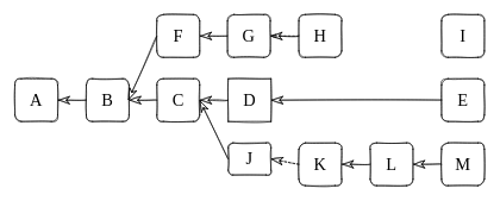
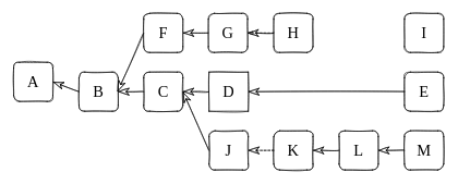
  <mxCell id="0" />
  <mxCell id="1" parent="0" />
- <mxCell id="2" value="&lt;font data-font-src=&quot;https://fonts.googleapis.com/css?family=Gloria+Hallelujah&quot; style=&quot;font-size: 24px;&quot; face=&quot;Gloria Hallelujah&quot;&gt;A&lt;/font&gt;" style="rounded=1;whiteSpace=wrap;html=1;sketch=1;hachureGap=4;fontFamily=Architects Daughter;fontSource=https%3A%2F%2Ffonts.googleapis.com%2Fcss%3Ffamily%3DArchitects%2BDaughter;fontSize=20;fillColor=none;fillStyle=hachure;" vertex="1" parent="1"><mxGeometry x="20" y="110" width="60" height="60" as="geometry" /></mxCell>
+ <mxCell id="2" value="&lt;font data-font-src=&quot;https://fonts.googleapis.com/css?family=Gloria+Hallelujah&quot; style=&quot;font-size: 24px;&quot; face=&quot;Gloria Hallelujah&quot;&gt;A&lt;/font&gt;" style="rounded=1;whiteSpace=wrap;html=1;sketch=1;hachureGap=4;fontFamily=Architects Daughter;fontSource=https%3A%2F%2Ffonts.googleapis.com%2Fcss%3Ffamily%3DArchitects%2BDaughter;fontSize=20;fillColor=none;fillStyle=hachure;" vertex="1" parent="1"><mxGeometry x="20" y="95" width="60" height="60" as="geometry" /></mxCell>
  <mxCell id="3" value="&lt;font style=&quot;font-size: 24px;&quot; data-font-src=&quot;https://fonts.googleapis.com/css?family=Gloria+Hallelujah&quot; face=&quot;Gloria Hallelujah&quot;&gt;B&lt;/font&gt;" style="rounded=1;whiteSpace=wrap;html=1;sketch=1;hachureGap=4;fontFamily=Architects Daughter;fontSource=https%3A%2F%2Ffonts.googleapis.com%2Fcss%3Ffamily%3DArchitects%2BDaughter;fontSize=20;fillColor=none;fillStyle=hachure;" vertex="1" parent="1"><mxGeometry x="120" y="110" width="60" height="60" as="geometry" /></mxCell>
  <mxCell id="4" value="" style="endArrow=classicThin;html=1;sketch=1;hachureGap=2;fontFamily=Gloria Hallelujah;fontSource=https%3A%2F%2Ffonts.googleapis.com%2Fcss%3Ffamily%3DGloria%2BHallelujah;fontSize=16;startSize=14;endSize=14;sourcePerimeterSpacing=8;targetPerimeterSpacing=8;entryX=1;entryY=0.5;entryDx=0;entryDy=0;endFill=0;strokeColor=default;metaEdit=0;disableMultiStroke=0;startFill=1;exitX=0;exitY=0.5;exitDx=0;exitDy=0;rounded=0;" edge="1" parent="1" source="3" target="2"><mxGeometry width="50" height="50" relative="1" as="geometry"><mxPoint x="-14" y="150" as="sourcePoint" /><mxPoint x="-50" y="150" as="targetPoint" /></mxGeometry></mxCell>
  <mxCell id="5" value="&lt;font style=&quot;font-size: 24px;&quot; data-font-src=&quot;https://fonts.googleapis.com/css?family=Gloria+Hallelujah&quot; face=&quot;Gloria Hallelujah&quot;&gt;C&lt;/font&gt;" style="rounded=1;whiteSpace=wrap;html=1;sketch=1;hachureGap=4;fontFamily=Architects Daughter;fontSource=https%3A%2F%2Ffonts.googleapis.com%2Fcss%3Ffamily%3DArchitects%2BDaughter;fontSize=20;fillColor=none;fillStyle=hachure;" vertex="1" parent="1"><mxGeometry x="219" y="110" width="60" height="60" as="geometry" /></mxCell>
  <mxCell id="6" value="&lt;font style=&quot;font-size: 24px;&quot; data-font-src=&quot;https://fonts.googleapis.com/css?family=Gloria+Hallelujah&quot; face=&quot;Gloria Hallelujah&quot;&gt;E&lt;/font&gt;" style="rounded=1;whiteSpace=wrap;html=1;sketch=1;hachureGap=4;fontFamily=Architects Daughter;fontSource=https%3A%2F%2Ffonts.googleapis.com%2Fcss%3Ffamily%3DArchitects%2BDaughter;fontSize=20;fillColor=none;fillStyle=hachure;" vertex="1" parent="1"><mxGeometry x="618" y="110" width="60" height="60" as="geometry" /></mxCell>
  <mxCell id="7" value="" style="endArrow=classicThin;html=1;sketch=1;hachureGap=2;fontFamily=Gloria Hallelujah;fontSource=https%3A%2F%2Ffonts.googleapis.com%2Fcss%3Ffamily%3DGloria%2BHallelujah;fontSize=16;startSize=14;endSize=14;sourcePerimeterSpacing=8;targetPerimeterSpacing=8;entryX=1;entryY=0.5;entryDx=0;entryDy=0;endFill=0;curved=1;strokeColor=default;metaEdit=0;disableMultiStroke=0;startFill=1;exitX=0;exitY=0.5;exitDx=0;exitDy=0;" edge="1" parent="1" source="5" target="3"><mxGeometry width="50" height="50" relative="1" as="geometry"><mxPoint x="130" y="150" as="sourcePoint" /><mxPoint x="90" y="150" as="targetPoint" /></mxGeometry></mxCell>
  <mxCell id="8" value="" style="endArrow=classicThin;html=1;sketch=1;hachureGap=2;fontFamily=Gloria Hallelujah;fontSource=https%3A%2F%2Ffonts.googleapis.com%2Fcss%3Ffamily%3DGloria%2BHallelujah;fontSize=16;startSize=14;endSize=14;sourcePerimeterSpacing=8;targetPerimeterSpacing=8;endFill=0;curved=1;strokeColor=default;metaEdit=0;disableMultiStroke=0;startFill=1;exitX=0;exitY=0.5;exitDx=0;exitDy=0;entryX=1;entryY=0.5;entryDx=0;entryDy=0;" edge="1" parent="1" source="6" target="9"><mxGeometry width="50" height="50" relative="1" as="geometry"><mxPoint x="140" y="160" as="sourcePoint" /><mxPoint x="189" y="230" as="targetPoint" /></mxGeometry></mxCell>
  <mxCell id="9" value="&lt;font style=&quot;font-size: 24px;&quot; data-font-src=&quot;https://fonts.googleapis.com/css?family=Gloria+Hallelujah&quot; face=&quot;Gloria Hallelujah&quot;&gt;D&lt;/font&gt;" style="whiteSpace=wrap;html=1;sketch=1;hachureGap=4;fontFamily=Architects Daughter;fontSource=https%3A%2F%2Ffonts.googleapis.com%2Fcss%3Ffamily%3DArchitects%2BDaughter;fontSize=20;fillColor=none;fillStyle=hachure;rounded=0;" vertex="1" parent="1"><mxGeometry x="319" y="110" width="60" height="60" as="geometry" /></mxCell>
  <mxCell id="10" value="" style="endArrow=classicThin;html=1;sketch=1;hachureGap=2;fontFamily=Gloria Hallelujah;fontSource=https%3A%2F%2Ffonts.googleapis.com%2Fcss%3Ffamily%3DGloria%2BHallelujah;fontSize=16;startSize=14;endSize=14;sourcePerimeterSpacing=8;targetPerimeterSpacing=8;entryX=1;entryY=0.5;entryDx=0;entryDy=0;endFill=0;curved=1;strokeColor=default;metaEdit=0;disableMultiStroke=0;startFill=1;exitX=0;exitY=0.5;exitDx=0;exitDy=0;" edge="1" parent="1" source="9" target="5"><mxGeometry width="50" height="50" relative="1" as="geometry"><mxPoint x="329" y="180" as="sourcePoint" /><mxPoint x="190" y="150" as="targetPoint" /></mxGeometry></mxCell>
- <mxCell id="11" value="J" style="rounded=1;whiteSpace=wrap;html=1;sketch=1;hachureGap=4;fontFamily=Gloria Hallelujah;fontSource=https%3A%2F%2Ffonts.googleapis.com%2Fcss%3Ffamily%3DGloria%2BHallelujah;fontSize=24;fillColor=none;fillStyle=hachure;" vertex="1" parent="1"><mxGeometry x="319" y="200" width="60" height="45" as="geometry" /></mxCell>
+ <mxCell id="11" value="J" style="rounded=1;whiteSpace=wrap;html=1;sketch=1;hachureGap=4;fontFamily=Gloria Hallelujah;fontSource=https%3A%2F%2Ffonts.googleapis.com%2Fcss%3Ffamily%3DGloria%2BHallelujah;fontSize=24;fillColor=none;fillStyle=hachure;" vertex="1" parent="1"><mxGeometry x="319" y="200" width="60" height="60" as="geometry" /></mxCell>
  <mxCell id="12" value="K" style="rounded=1;whiteSpace=wrap;html=1;sketch=1;hachureGap=4;fontFamily=Gloria Hallelujah;fontSource=https%3A%2F%2Ffonts.googleapis.com%2Fcss%3Ffamily%3DGloria%2BHallelujah;fontSize=24;fillColor=none;fillStyle=hachure;" vertex="1" parent="1"><mxGeometry x="418" y="200" width="60" height="60" as="geometry" /></mxCell>
  <mxCell id="13" value="M" style="rounded=1;whiteSpace=wrap;html=1;sketch=1;hachureGap=4;fontFamily=Gloria Hallelujah;fontSource=https%3A%2F%2Ffonts.googleapis.com%2Fcss%3Ffamily%3DGloria%2BHallelujah;fontSize=24;fillColor=none;fillStyle=hachure;" vertex="1" parent="1"><mxGeometry x="618" y="200" width="60" height="60" as="geometry" /></mxCell>
  <mxCell id="14" value="" style="endArrow=classicThin;html=1;sketch=1;hachureGap=2;fontFamily=Gloria Hallelujah;fontSource=https%3A%2F%2Ffonts.googleapis.com%2Fcss%3Ffamily%3DGloria%2BHallelujah;fontSize=16;startSize=14;endSize=14;sourcePerimeterSpacing=8;targetPerimeterSpacing=8;entryX=1;entryY=0.5;entryDx=0;entryDy=0;endFill=0;curved=1;strokeColor=default;metaEdit=0;disableMultiStroke=0;startFill=1;exitX=0;exitY=0.5;exitDx=0;exitDy=0;dashed=1;" edge="1" parent="1" source="12" target="11"><mxGeometry width="50" height="50" relative="1" as="geometry"><mxPoint x="329" y="240" as="sourcePoint" /><mxPoint x="289" y="240" as="targetPoint" /></mxGeometry></mxCell>
  <mxCell id="15" value="" style="endArrow=classicThin;html=1;sketch=1;hachureGap=2;fontFamily=Gloria Hallelujah;fontSource=https%3A%2F%2Ffonts.googleapis.com%2Fcss%3Ffamily%3DGloria%2BHallelujah;fontSize=16;startSize=14;endSize=14;sourcePerimeterSpacing=8;targetPerimeterSpacing=8;endFill=0;curved=1;strokeColor=default;metaEdit=0;disableMultiStroke=0;startFill=1;exitX=0;exitY=0.5;exitDx=0;exitDy=0;entryX=1;entryY=0.5;entryDx=0;entryDy=0;" edge="1" parent="1" source="13" target="16"><mxGeometry width="50" height="50" relative="1" as="geometry"><mxPoint x="339" y="250" as="sourcePoint" /><mxPoint x="388" y="320" as="targetPoint" /></mxGeometry></mxCell>
  <mxCell id="16" value="L" style="rounded=1;whiteSpace=wrap;html=1;sketch=1;hachureGap=4;fontFamily=Gloria Hallelujah;fontSource=https%3A%2F%2Ffonts.googleapis.com%2Fcss%3Ffamily%3DGloria%2BHallelujah;fontSize=24;fillColor=none;fillStyle=hachure;" vertex="1" parent="1"><mxGeometry x="518" y="200" width="60" height="60" as="geometry" /></mxCell>
  <mxCell id="17" value="" style="endArrow=classicThin;html=1;sketch=1;hachureGap=2;fontFamily=Gloria Hallelujah;fontSource=https%3A%2F%2Ffonts.googleapis.com%2Fcss%3Ffamily%3DGloria%2BHallelujah;fontSize=16;startSize=14;endSize=14;sourcePerimeterSpacing=8;targetPerimeterSpacing=8;entryX=1;entryY=0.5;entryDx=0;entryDy=0;endFill=0;curved=1;strokeColor=default;metaEdit=0;disableMultiStroke=0;startFill=1;exitX=0;exitY=0.5;exitDx=0;exitDy=0;" edge="1" parent="1" source="16" target="12"><mxGeometry width="50" height="50" relative="1" as="geometry"><mxPoint x="528" y="270" as="sourcePoint" /><mxPoint x="389" y="240" as="targetPoint" /></mxGeometry></mxCell>
  <mxCell id="18" value="&lt;font style=&quot;font-size: 24px;&quot; data-font-src=&quot;https://fonts.googleapis.com/css?family=Gloria+Hallelujah&quot; face=&quot;Gloria Hallelujah&quot;&gt;F&lt;/font&gt;" style="rounded=1;whiteSpace=wrap;html=1;sketch=1;hachureGap=4;fontFamily=Architects Daughter;fontSource=https%3A%2F%2Ffonts.googleapis.com%2Fcss%3Ffamily%3DArchitects%2BDaughter;fontSize=20;fillColor=none;fillStyle=hachure;" vertex="1" parent="1"><mxGeometry x="219" y="20" width="60" height="60" as="geometry" /></mxCell>
  <mxCell id="19" value="G" style="rounded=1;whiteSpace=wrap;html=1;sketch=1;hachureGap=4;fontFamily=Gloria Hallelujah;fontSource=https%3A%2F%2Ffonts.googleapis.com%2Fcss%3Ffamily%3DGloria%2BHallelujah;fontSize=24;fillColor=none;fillStyle=hachure;" vertex="1" parent="1"><mxGeometry x="318" y="20" width="60" height="60" as="geometry" /></mxCell>
  <mxCell id="20" value="I" style="rounded=1;whiteSpace=wrap;html=1;sketch=1;hachureGap=4;fontFamily=Gloria Hallelujah;fontSource=https%3A%2F%2Ffonts.googleapis.com%2Fcss%3Ffamily%3DGloria%2BHallelujah;fontSize=24;fillColor=none;fillStyle=hachure;" vertex="1" parent="1"><mxGeometry x="618" y="20" width="60" height="60" as="geometry" /></mxCell>
  <mxCell id="21" value="" style="endArrow=classicThin;html=1;sketch=1;hachureGap=2;fontFamily=Gloria Hallelujah;fontSource=https%3A%2F%2Ffonts.googleapis.com%2Fcss%3Ffamily%3DGloria%2BHallelujah;fontSize=16;startSize=14;endSize=14;sourcePerimeterSpacing=8;targetPerimeterSpacing=8;entryX=1;entryY=0.5;entryDx=0;entryDy=0;endFill=0;curved=1;strokeColor=default;metaEdit=0;disableMultiStroke=0;startFill=1;exitX=0;exitY=0.5;exitDx=0;exitDy=0;" edge="1" parent="1" source="19" target="18"><mxGeometry width="50" height="50" relative="1" as="geometry"><mxPoint x="229" y="60" as="sourcePoint" /><mxPoint x="189" y="60" as="targetPoint" /></mxGeometry></mxCell>
  <mxCell id="22" value="" style="edgeStyle=orthogonalEdgeStyle;rounded=0;orthogonalLoop=1;jettySize=auto;html=1;dashed=1;fontFamily=Gloria Hallelujah;fontSource=https%3A%2F%2Ffonts.googleapis.com%2Fcss%3Ffamily%3DGloria%2BHallelujah;fontSize=24;endArrow=classicThin;endFill=0;" edge="1" parent="1" source="23" target="19"><mxGeometry relative="1" as="geometry" /></mxCell>
  <mxCell id="23" value="H" style="rounded=1;whiteSpace=wrap;html=1;sketch=1;hachureGap=4;fontFamily=Gloria Hallelujah;fontSource=https%3A%2F%2Ffonts.googleapis.com%2Fcss%3Ffamily%3DGloria%2BHallelujah;fontSize=24;fillColor=none;fillStyle=hachure;" vertex="1" parent="1"><mxGeometry x="418" y="20" width="60" height="60" as="geometry" /></mxCell>
  <mxCell id="24" value="" style="endArrow=classicThin;html=1;sketch=1;hachureGap=2;fontFamily=Gloria Hallelujah;fontSource=https%3A%2F%2Ffonts.googleapis.com%2Fcss%3Ffamily%3DGloria%2BHallelujah;fontSize=16;startSize=14;endSize=14;sourcePerimeterSpacing=8;targetPerimeterSpacing=8;entryX=1;entryY=0.5;entryDx=0;entryDy=0;endFill=0;curved=1;strokeColor=default;metaEdit=0;disableMultiStroke=0;startFill=1;exitX=0;exitY=0.5;exitDx=0;exitDy=0;" edge="1" parent="1" source="23" target="19"><mxGeometry width="50" height="50" relative="1" as="geometry"><mxPoint x="428" y="90" as="sourcePoint" /><mxPoint x="289" y="60" as="targetPoint" /></mxGeometry></mxCell>
  <mxCell id="25" value="" style="endArrow=classicThin;html=1;sketch=1;hachureGap=2;fontFamily=Gloria Hallelujah;fontSource=https%3A%2F%2Ffonts.googleapis.com%2Fcss%3Ffamily%3DGloria%2BHallelujah;fontSize=16;startSize=14;endSize=14;sourcePerimeterSpacing=8;targetPerimeterSpacing=8;endFill=0;curved=1;strokeColor=default;metaEdit=0;disableMultiStroke=0;startFill=1;exitX=0;exitY=0.5;exitDx=0;exitDy=0;" edge="1" parent="1" source="18"><mxGeometry width="50" height="50" relative="1" as="geometry"><mxPoint x="509" y="340" as="sourcePoint" /><mxPoint x="179" y="140" as="targetPoint" /></mxGeometry></mxCell>
  <mxCell id="26" value="" style="endArrow=classicThin;html=1;sketch=1;hachureGap=2;fontFamily=Gloria Hallelujah;fontSource=https%3A%2F%2Ffonts.googleapis.com%2Fcss%3Ffamily%3DGloria%2BHallelujah;fontSize=16;startSize=14;endSize=14;sourcePerimeterSpacing=8;targetPerimeterSpacing=8;endFill=0;curved=1;strokeColor=default;metaEdit=0;disableMultiStroke=0;startFill=1;exitX=0;exitY=0.5;exitDx=0;exitDy=0;entryX=1;entryY=0.5;entryDx=0;entryDy=0;" edge="1" parent="1" source="11" target="5"><mxGeometry width="50" height="50" relative="1" as="geometry"><mxPoint x="229" y="60" as="sourcePoint" /><mxPoint x="189" y="150" as="targetPoint" /></mxGeometry></mxCell>
